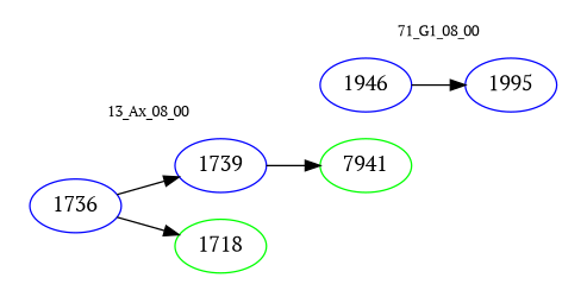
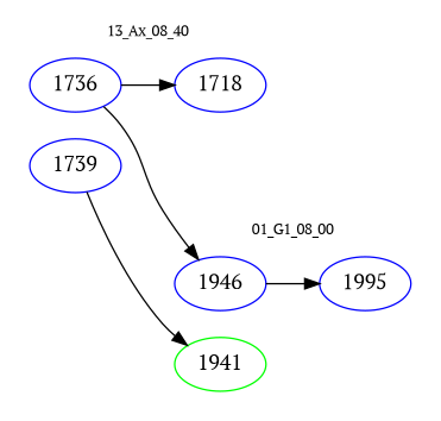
  digraph {
    fontname="PT Serif"
    rankdir=LR
    node [color=blue fontname="PT Serif"]
    edge [color=black fontname="PT Serif"]
    n1 [label=1736]
-   n2 [color=green label=1718]
+   n2 [label=1718]
    n3 [label=1739]
    n4 [label=1946]
    n5 [label=1995]
-   n6 [color=green label=7941]
+   n6 [color=green label=1941]
    subgraph cluster_1 {
      color=white
      fontsize=10
-     label="13_Ax_08_00"
+     label="13_Ax_08_40"
      n1
      n2
      n3
    }
    subgraph cluster_2 {
      color=white
      fontsize=10
-     label="71_G1_08_00"
+     label="01_G1_08_00"
      n4
      n5
      n6
    }
    n1 -> n2
-   n1 -> n3
+   n1 -> n4
    n3 -> n6
    n4 -> n5
  }
